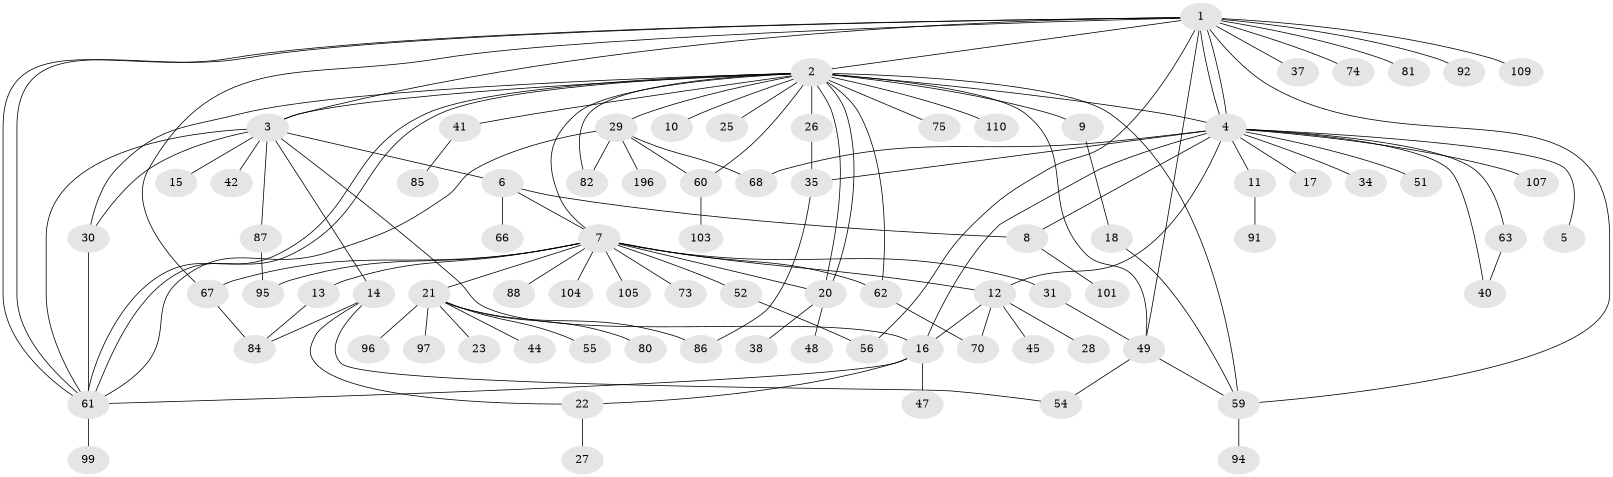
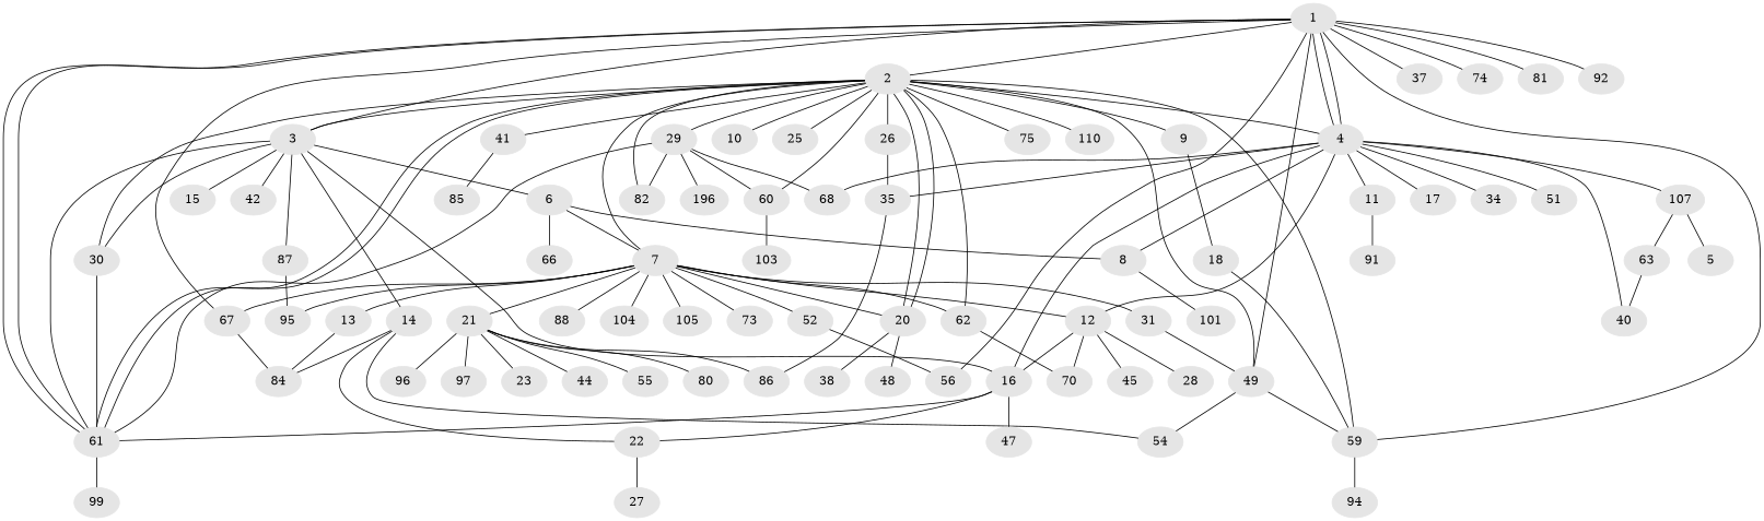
  graph {
    node [color=gray90 style=filled]
    1 [super="+79"]
    2 [super="+43"]
    3 [super="+24"]
    4 [super="+32"]
    37
    49 [super="+69"]
    56
    59 [super="+90"]
    61 [super="+65"]
    67 [super="+83"]
    74
    81
    92
-   109
    7 [super="+98"]
    9
    10
    20
    25
    26
    29 [super="+100"]
    30 [super="+93"]
    41
    60 [super="+89"]
    62 [super="+77"]
    75
    82
    110
    6 [super="+53"]
    14 [super="+102"]
    15
    16 [super="+36"]
    42
    87
    5
    8 [super="+46"]
    11
    12 [super="+57"]
    17
    34
    35 [super="+71"]
    40
    51
    63 [super="+64"]
    68
    107
    54
    94
    99
    84
    95
    13 [super="+19"]
    21 [super="+72"]
    31
    52 [super="+78"]
    73
    88
    104
    105
    18 [super="+58"]
    38 [super="+50"]
    48
    n63 [label=196]
    85
    103
    70
    66
    22 [super="+39"]
    47
    101
    91
    28
    45
    86 [super="+108"]
    23
    44
    55
    80
    96
    97
    27
    1 -- 2
    1 -- 3 [weight=2]
    1 -- 4
    1 -- 4
    1 -- 37
    1 -- 49
    1 -- 56
    1 -- 59
    1 -- 61
    1 -- 61
    1 -- 67
    1 -- 74
    1 -- 81
    1 -- 92
-   1 -- 109
    2 -- 3
    2 -- 4
    2 -- 49
    2 -- 59 [weight=2]
    2 -- 61
    2 -- 61
    2 -- 7
    2 -- 9
    2 -- 10
    2 -- 20
    2 -- 20
    2 -- 25
    2 -- 26
    2 -- 29
    2 -- 30
    2 -- 41
    2 -- 60
    2 -- 62
    2 -- 75
    2 -- 82
    2 -- 110
    3 -- 61
    3 -- 30
    3 -- 6
    3 -- 14
    3 -- 15
    3 -- 16
    3 -- 42
    3 -- 87
    4 -- 16
-   4 -- 5
+   107 -- 5
    4 -- 8 [weight=2]
    4 -- 11
    4 -- 12
    4 -- 17
    4 -- 34
    4 -- 35
    4 -- 40
    4 -- 51
-   4 -- 63
+   107 -- 63
    4 -- 68
    4 -- 107
    49 -- 59
    49 -- 54
    59 -- 94
    61 -- 99
    67 -- 84
    7 -- 67
    7 -- 20
    7 -- 62
    7 -- 12
    7 -- 95
    7 -- 13
    7 -- 21
    7 -- 31
    7 -- 52 [weight=2]
    7 -- 73
    7 -- 88
    7 -- 104
    7 -- 105
    9 -- 18
    20 -- 38
    20 -- 48
    26 -- 35
    29 -- 61
    29 -- 60
    29 -- 82
    29 -- 68
    29 -- n63
    30 -- 61 [weight=2]
    41 -- 85
    60 -- 103
    62 -- 70
    6 -- 7
    6 -- 8
    6 -- 66
    14 -- 54
    14 -- 84
    14 -- 22
    16 -- 61
    16 -- 22
    16 -- 47
    87 -- 95
    8 -- 101
    11 -- 91
    12 -- 16
    12 -- 70
    12 -- 28
    12 -- 45
    35 -- 86
    63 -- 40
    13 -- 84
    21 -- 86
    21 -- 23
    21 -- 44
    21 -- 55
    21 -- 80
    21 -- 96
    21 -- 97
    31 -- 49
    52 -- 56
    18 -- 59
    22 -- 27
  }
